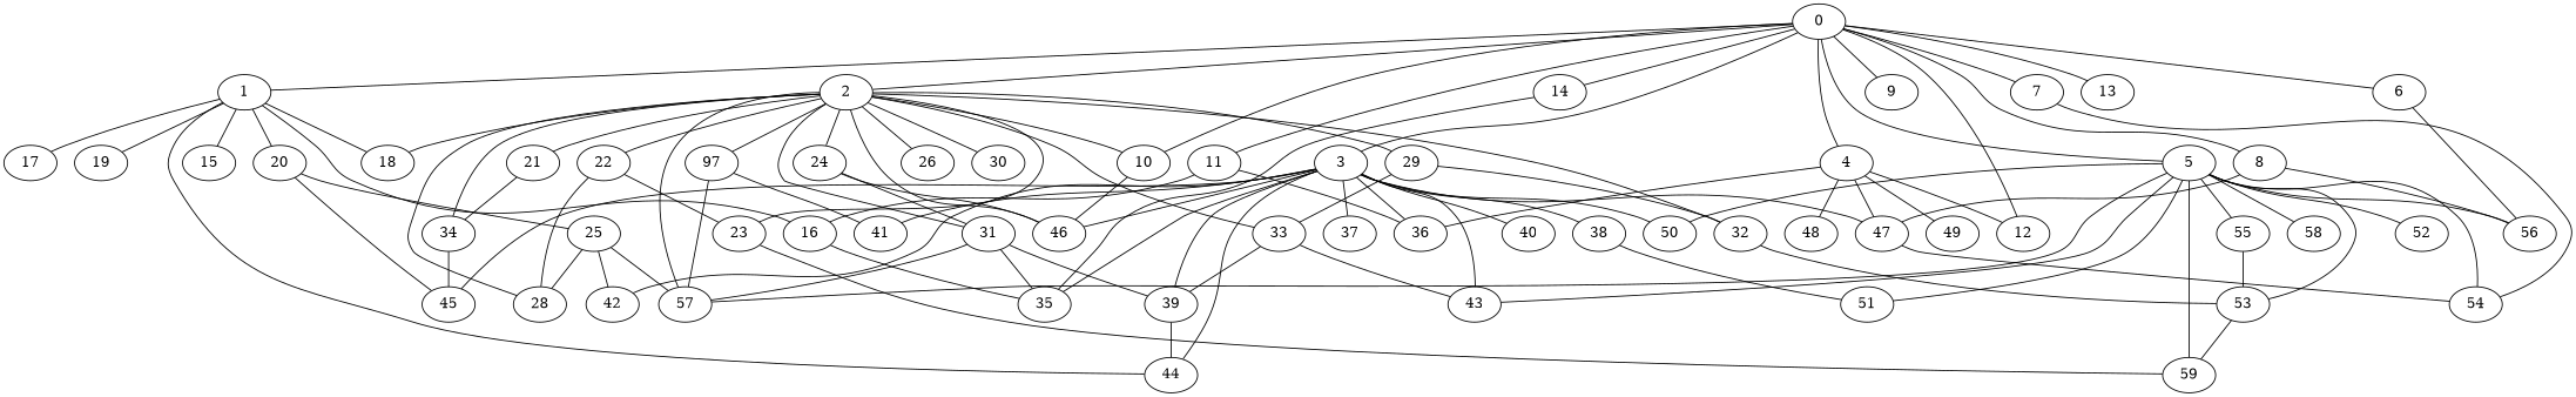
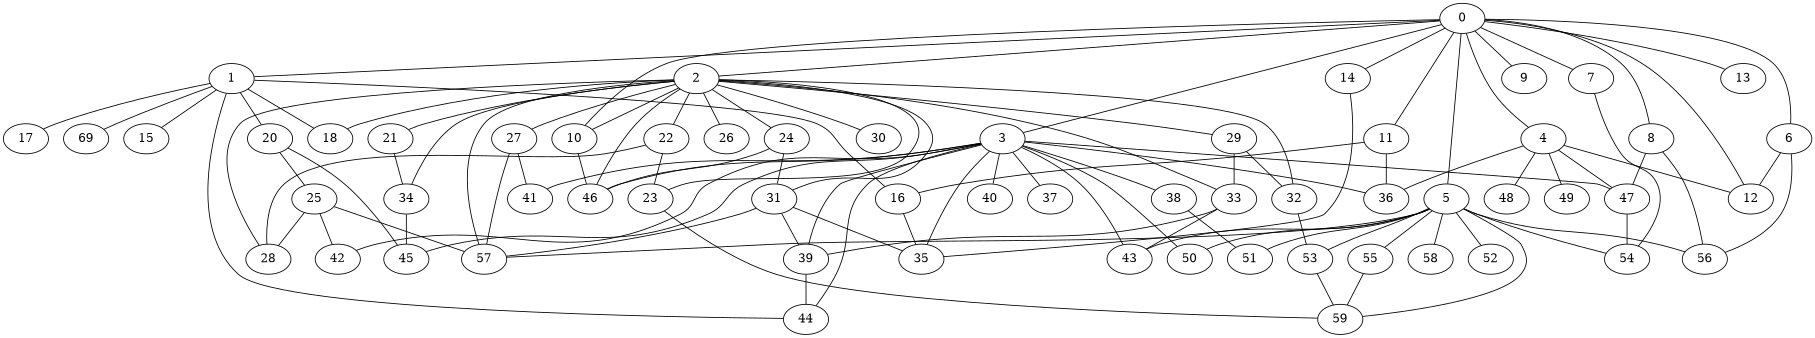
  graph {
    0
    1
    2
    3
    4
    5
    6
    7
    8
    9
    10
    11
    12
    13
    14
    15
    16
    17
    18
-   19
+   19 [label=69]
    20
    44
    32
    34
    33
    21
    22
    23
    24
    26
-   27 [label=97]
+   27
    28
    29
    30
    31
    46
    57
    35
    36
    37
    38
    39
    40
    41
    42
    43
    45
    47
    50
    48
    49
    51
    52
    53
    54
    55
    56
    58
    59
    25
    0 -- 1
    0 -- 2
    0 -- 3
    0 -- 4
    0 -- 5
    0 -- 6
    0 -- 7
    0 -- 8
    0 -- 9
    0 -- 10
    0 -- 11
    0 -- 12
    0 -- 13
    0 -- 14
    1 -- 15
    1 -- 16
    1 -- 17
    1 -- 18
    1 -- 19
    1 -- 20
    1 -- 44
    2 -- 10
    2 -- 18
    2 -- 32
    2 -- 34
    2 -- 33
    2 -- 21
    2 -- 22
    2 -- 23
    2 -- 24
    2 -- 26
    2 -- 27
    2 -- 28
    2 -- 29
    2 -- 30
    2 -- 31
    2 -- 46
    2 -- 57
    3 -- 44
    3 -- 46
    3 -- 35
    3 -- 36
    3 -- 37
    3 -- 38
    3 -- 39
    3 -- 40
    3 -- 41
    3 -- 42
    3 -- 43
    3 -- 45
    3 -- 47
    3 -- 50
    4 -- 12
    4 -- 36
    4 -- 47
    4 -- 48
    4 -- 49
    5 -- 57
    5 -- 43
    5 -- 50
    5 -- 51
    5 -- 52
    5 -- 53
    5 -- 54
    5 -- 55
    5 -- 56
    5 -- 58
    5 -- 59
+   6 -- 12
    6 -- 56
    7 -- 54
    8 -- 47
    8 -- 56
    10 -- 46
    11 -- 16
    11 -- 36
    14 -- 35
    16 -- 35
    20 -- 45
    20 -- 25
    32 -- 53
    34 -- 45
    33 -- 39
    33 -- 43
    21 -- 34
    22 -- 23
    22 -- 28
    23 -- 59
    24 -- 31
    24 -- 46
    27 -- 57
    27 -- 41
    29 -- 32
    29 -- 33
    31 -- 57
    31 -- 35
    31 -- 39
    38 -- 51
    39 -- 44
    47 -- 54
    53 -- 59
-   55 -- 53
+   55 -- 59
    25 -- 28
    25 -- 57
    25 -- 42
  }
